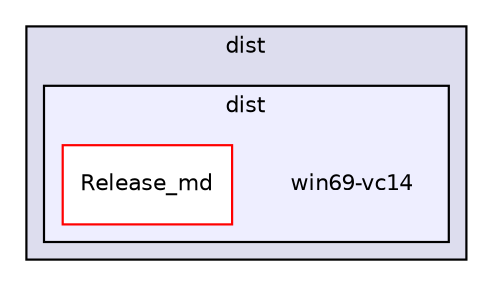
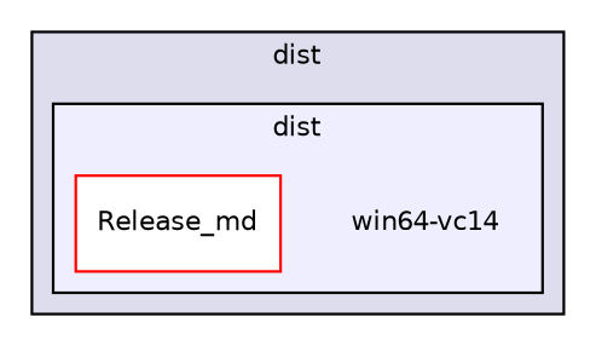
  digraph {
    compound=true
    node [fontname=Helvetica fontsize=10]
-   n1 [label="win69-vc14" shape=plaintext]
+   n1 [label="win64-vc14" shape=plaintext]
    n2 [color=red fillcolor=white label=Release_md shape=box style=filled]
    subgraph cluster_1 {
      bgcolor="#ddddee"
      fontname=Helvetica
      fontsize=10
      label=dist
      pencolor=black
      subgraph cluster_2 {
        bgcolor="#eeeeff"
        fontname=Helvetica
        fontsize=10
        pencolor=black
        n1
        n2
      }
    }
  }
